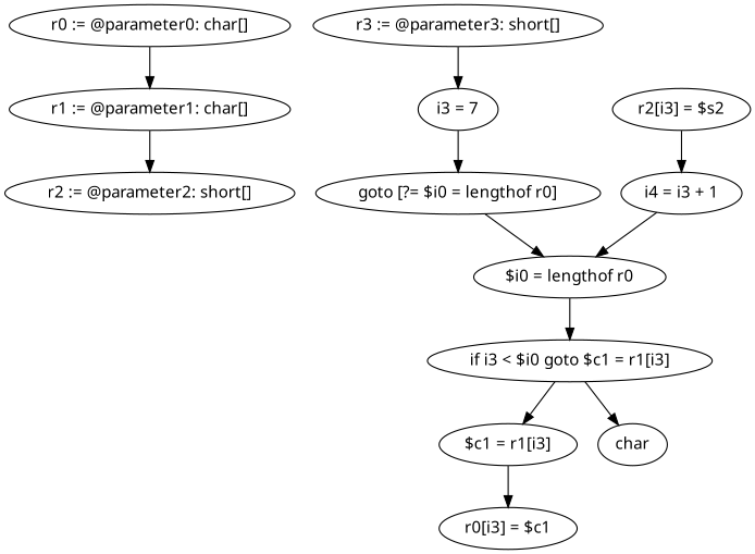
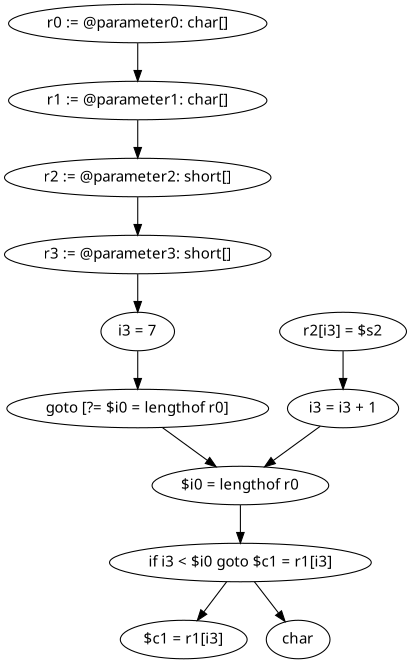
  digraph {
    fontname="Noto Sans"
    node [fontname="Noto Sans"]
    edge [fontname="Noto Sans"]
    "r0 := @parameter0: char[]"
    "r1 := @parameter1: char[]"
    "r2 := @parameter2: short[]"
    "r3 := @parameter3: short[]"
    n5 [label="i3 = 7"]
    "goto [?= $i0 = lengthof r0]"
    "$i0 = lengthof r0"
    "if i3 < $i0 goto $c1 = r1[i3]"
    "$c1 = r1[i3]"
-   "r0[i3] = $c1"
    "r2[i3] = $s2"
-   "i3 = i3 + 1" [label="i4 = i3 + 1"]
+   "i3 = i3 + 1"
    n13 [label=char]
    "r0 := @parameter0: char[]" -> "r1 := @parameter1: char[]"
    "r1 := @parameter1: char[]" -> "r2 := @parameter2: short[]"
+   "r2 := @parameter2: short[]" -> "r3 := @parameter3: short[]"
    "r3 := @parameter3: short[]" -> n5
    n5 -> "goto [?= $i0 = lengthof r0]"
    "goto [?= $i0 = lengthof r0]" -> "$i0 = lengthof r0"
    "$i0 = lengthof r0" -> "if i3 < $i0 goto $c1 = r1[i3]"
    "if i3 < $i0 goto $c1 = r1[i3]" -> "$c1 = r1[i3]"
    "if i3 < $i0 goto $c1 = r1[i3]" -> n13
-   "$c1 = r1[i3]" -> "r0[i3] = $c1"
    "r2[i3] = $s2" -> "i3 = i3 + 1"
    "i3 = i3 + 1" -> "$i0 = lengthof r0"
  }
